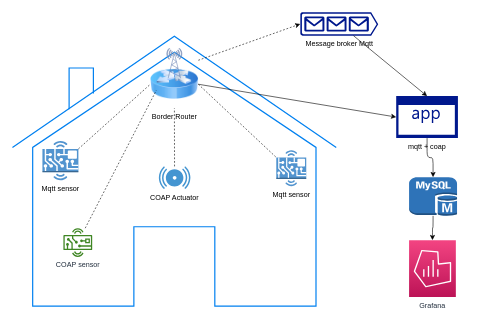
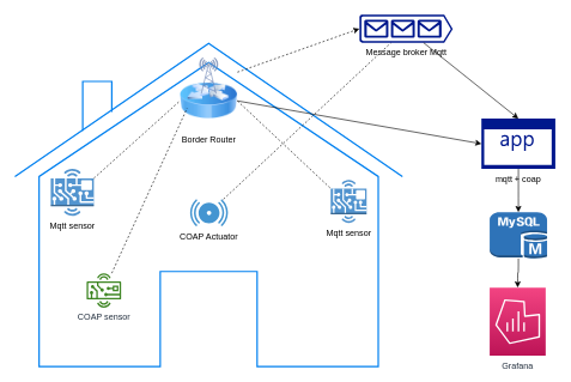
  <mxCell id="0" />
  <mxCell id="1" parent="0" />
  <mxCell id="2" value="" style="html=1;verticalLabelPosition=bottom;align=center;labelBackgroundColor=#ffffff;verticalAlign=top;strokeWidth=2;strokeColor=#0080F0;shadow=0;dashed=0;shape=mxgraph.ios7.icons.home;rounded=1;" vertex="1" parent="1"><mxGeometry x="20" y="60" width="540" height="450" as="geometry" /></mxCell>
  <mxCell id="3" value="Mqtt sensor" style="outlineConnect=0;dashed=0;verticalLabelPosition=bottom;verticalAlign=top;align=center;html=1;shape=mxgraph.aws3.hardware_board;fillColor=#5294CF;gradientColor=none;rounded=1;" vertex="1" parent="1"><mxGeometry x="70" y="234.75" width="60" height="65.25" as="geometry" /></mxCell>
  <mxCell id="4" value="Mqtt sensor" style="outlineConnect=0;dashed=0;verticalLabelPosition=bottom;verticalAlign=top;align=center;html=1;shape=mxgraph.aws3.hardware_board;fillColor=#5294CF;gradientColor=none;rounded=1;" vertex="1" parent="1"><mxGeometry x="460" y="250" width="50" height="60" as="geometry" /></mxCell>
  <mxCell id="5" value="Border Router" style="image;html=1;image=img/lib/clip_art/networking/Router_Icon_128x128.png;rounded=1;" vertex="1" parent="1"><mxGeometry x="250" y="100" width="80" height="80" as="geometry" /></mxCell>
  <mxCell id="6" value="" style="endArrow=none;dashed=1;html=1;rounded=1;exitX=1;exitY=0.2;exitDx=0;exitDy=0;exitPerimeter=0;entryX=0;entryY=0.5;entryDx=0;entryDy=0;" edge="1" parent="1" source="3" target="5"><mxGeometry width="50" height="50" relative="1" as="geometry"><mxPoint x="150" y="250" as="sourcePoint" /><mxPoint x="200" y="200" as="targetPoint" /></mxGeometry></mxCell>
  <mxCell id="7" value="" style="endArrow=none;dashed=1;html=1;rounded=1;exitX=1;exitY=0.5;exitDx=0;exitDy=0;entryX=0;entryY=0.2;entryDx=0;entryDy=0;entryPerimeter=0;" edge="1" parent="1" source="5" target="4"><mxGeometry width="50" height="50" relative="1" as="geometry"><mxPoint x="320" y="280.85" as="sourcePoint" /><mxPoint x="440" y="200" as="targetPoint" /></mxGeometry></mxCell>
  <mxCell id="8" value="" style="shape=image;html=1;verticalAlign=top;verticalLabelPosition=bottom;labelBackgroundColor=#ffffff;imageAspect=0;aspect=fixed;image=https://cdn2.iconfinder.com/data/icons/woothemes/PNG/intruder.png;rounded=1;" vertex="1" parent="1"><mxGeometry x="220" y="422" width="88" height="88" as="geometry" /></mxCell>
  <mxCell id="9" value="" style="shape=image;html=1;verticalAlign=top;verticalLabelPosition=bottom;labelBackgroundColor=#ffffff;imageAspect=0;aspect=fixed;image=https://cdn1.iconfinder.com/data/icons/computer-hardware-hand-drawn-vol-2/52/signal__device__technology__radar__satellite__antenna__tower-128.png;rotation=105;rounded=1;" vertex="1" parent="1"><mxGeometry x="170" y="390" width="58" height="58" as="geometry" /></mxCell>
- <mxCell id="10" value="COAP sensor" style="outlineConnect=0;fontColor=#232F3E;gradientColor=none;fillColor=#3F8624;strokeColor=none;dashed=0;verticalLabelPosition=bottom;verticalAlign=top;align=center;html=1;fontSize=12;fontStyle=0;aspect=fixed;pointerEvents=1;shape=mxgraph.aws4.hardware_board;rounded=1;" vertex="1" parent="1"><mxGeometry x="105" y="380" width="48" height="48" as="geometry" /></mxCell>
+ <mxCell id="10" value="COAP sensor" style="outlineConnect=0;fontColor=#232F3E;gradientColor=none;fillColor=#3F8624;strokeColor=none;dashed=0;verticalLabelPosition=bottom;verticalAlign=top;align=center;html=1;fontSize=12;fontStyle=0;aspect=fixed;pointerEvents=1;shape=mxgraph.aws4.hardware_board;rounded=1;" vertex="1" parent="1"><mxGeometry x="120" y="380" width="48" height="48" as="geometry" /></mxCell>
  <mxCell id="11" value="COAP Actuator" style="shadow=0;dashed=0;html=1;strokeColor=none;fillColor=#4495D1;labelPosition=center;verticalLabelPosition=bottom;verticalAlign=top;align=center;outlineConnect=0;shape=mxgraph.veeam.2d.alarm;rounded=1;" vertex="1" parent="1"><mxGeometry x="264" y="277" width="52.8" height="37.6" as="geometry" /></mxCell>
  <mxCell id="12" value="" style="endArrow=none;dashed=1;html=1;rounded=1;entryX=0;entryY=0.5;entryDx=0;entryDy=0;" edge="1" parent="1" source="10"><mxGeometry width="50" height="50" relative="1" as="geometry"><mxPoint x="140" y="257.8" as="sourcePoint" /><mxPoint x="260" y="150" as="targetPoint" /></mxGeometry></mxCell>
- <mxCell id="13" value="" style="endArrow=none;dashed=1;html=1;rounded=1;" edge="1" parent="1" source="11" target="5"><mxGeometry width="50" height="50" relative="1" as="geometry"><mxPoint x="164.96" y="390.001" as="sourcePoint" /><mxPoint x="270" y="160" as="targetPoint" /></mxGeometry></mxCell>
+ <mxCell id="13" value="" style="endArrow=none;dashed=1;html=1;rounded=1;" edge="1" parent="1" source="11" target="15"><mxGeometry width="50" height="50" relative="1" as="geometry"><mxPoint x="164.96" y="390.001" as="sourcePoint" /><mxPoint x="270" y="160" as="targetPoint" /></mxGeometry></mxCell>
  <mxCell id="14" value="" style="fontColor=#0066CC;verticalAlign=top;verticalLabelPosition=bottom;labelPosition=center;align=center;html=1;outlineConnect=0;fillColor=#CCCCCC;strokeColor=#6881B3;gradientColor=none;gradientDirection=north;strokeWidth=2;shape=mxgraph.networks.radio_tower;rounded=1;" vertex="1" parent="1"><mxGeometry x="277.5" y="80" width="25" height="50" as="geometry" /></mxCell>
  <mxCell id="15" value="Message broker Mqtt" style="aspect=fixed;pointerEvents=1;shadow=0;dashed=0;html=1;strokeColor=none;labelPosition=center;verticalLabelPosition=bottom;verticalAlign=top;align=center;fillColor=#00188D;shape=mxgraph.azure.queue_generic;rounded=1;" vertex="1" parent="1"><mxGeometry x="500" y="20" width="130" height="39" as="geometry" /></mxCell>
  <mxCell id="16" value="" style="endArrow=classic;html=1;rounded=1;exitX=1;exitY=0;exitDx=0;exitDy=0;entryX=0;entryY=0.5;entryDx=0;entryDy=0;entryPerimeter=0;dashed=1;" edge="1" parent="1" source="5" target="15"><mxGeometry width="50" height="50" relative="1" as="geometry"><mxPoint x="350" y="80" as="sourcePoint" /><mxPoint x="400" y="30" as="targetPoint" /></mxGeometry></mxCell>
  <mxCell id="17" style="edgeStyle=orthogonalEdgeStyle;rounded=1;orthogonalLoop=1;jettySize=auto;html=1;entryX=0.5;entryY=0;entryDx=0;entryDy=0;entryPerimeter=0;" edge="1" parent="1" source="18" target="22"><mxGeometry relative="1" as="geometry" /></mxCell>
- <mxCell id="18" value="mqtt + coap" style="aspect=fixed;pointerEvents=1;shadow=0;dashed=0;html=1;strokeColor=none;labelPosition=center;verticalLabelPosition=bottom;verticalAlign=top;align=center;fillColor=#00188D;shape=mxgraph.mscae.enterprise.application;rounded=1;" vertex="1" parent="1"><mxGeometry x="660" y="159.75" width="102.94" height="70" as="geometry" /></mxCell>
+ <mxCell id="18" value="mqtt + coap" style="aspect=fixed;pointerEvents=1;shadow=0;dashed=0;html=1;strokeColor=none;labelPosition=center;verticalLabelPosition=bottom;verticalAlign=top;align=center;fillColor=#00188D;shape=mxgraph.mscae.enterprise.application;rounded=1;" vertex="1" parent="1"><mxGeometry x="670" y="164.75" width="102.94" height="70" as="geometry" /></mxCell>
  <mxCell id="19" value="" style="endArrow=classic;html=1;rounded=1;entryX=0.5;entryY=0;entryDx=0;entryDy=0;entryPerimeter=0;" edge="1" parent="1" source="15" target="18"><mxGeometry width="50" height="50" relative="1" as="geometry"><mxPoint x="520" y="164.75" as="sourcePoint" /><mxPoint x="690" y="104.25" as="targetPoint" /></mxGeometry></mxCell>
  <mxCell id="20" value="" style="endArrow=classic;html=1;rounded=1;entryX=0;entryY=0.5;entryDx=0;entryDy=0;entryPerimeter=0;exitX=1;exitY=0.5;exitDx=0;exitDy=0;" edge="1" parent="1" source="5" target="18"><mxGeometry width="50" height="50" relative="1" as="geometry"><mxPoint x="599.361" y="69" as="sourcePoint" /><mxPoint x="731.47" y="174.75" as="targetPoint" /></mxGeometry></mxCell>
  <mxCell id="21" style="edgeStyle=orthogonalEdgeStyle;rounded=1;orthogonalLoop=1;jettySize=auto;html=1;entryX=0.5;entryY=0;entryDx=0;entryDy=0;entryPerimeter=0;" edge="1" parent="1" source="22" target="23"><mxGeometry relative="1" as="geometry" /></mxCell>
  <mxCell id="22" value="" style="outlineConnect=0;dashed=0;verticalLabelPosition=bottom;verticalAlign=top;align=center;html=1;shape=mxgraph.aws3.mysql_db_instance;fillColor=#2E73B8;gradientColor=none;rounded=1;" vertex="1" parent="1"><mxGeometry x="681.47" y="295" width="80" height="64.5" as="geometry" /></mxCell>
  <mxCell id="23" value="Grafana" style="points=[[0,0,0],[0.25,0,0],[0.5,0,0],[0.75,0,0],[1,0,0],[0,1,0],[0.25,1,0],[0.5,1,0],[0.75,1,0],[1,1,0],[0,0.25,0],[0,0.5,0],[0,0.75,0],[1,0.25,0],[1,0.5,0],[1,0.75,0]];points=[[0,0,0],[0.25,0,0],[0.5,0,0],[0.75,0,0],[1,0,0],[0,1,0],[0.25,1,0],[0.5,1,0],[0.75,1,0],[1,1,0],[0,0.25,0],[0,0.5,0],[0,0.75,0],[1,0.25,0],[1,0.5,0],[1,0.75,0]];outlineConnect=0;fontColor=#232F3E;gradientColor=#F34482;gradientDirection=north;fillColor=#BC1356;strokeColor=#ffffff;dashed=0;verticalLabelPosition=bottom;verticalAlign=top;align=center;html=1;fontSize=12;fontStyle=0;aspect=fixed;shape=mxgraph.aws4.resourceIcon;resIcon=mxgraph.aws4.managed_service_for_grafana;rounded=1;" vertex="1" parent="1"><mxGeometry x="681.47" y="400" width="78" height="95" as="geometry" /></mxCell>
